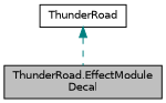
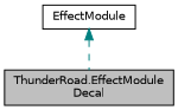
  digraph {
    node [color=black fontname=Helvetica fontsize=10 shape=record style=filled]
    n1 [fillcolor=grey75 fontcolor=black height=0.2 label="ThunderRoad.EffectModule\lDecal" width=0.4]
-   n2 [fillcolor=white height=0.2 label=ThunderRoad width=0.4]
+   n2 [fillcolor=white height=0.2 label=EffectModule width=0.4]
    n2 -> n1 [color=teal dir=back fontname=Helvetica fontsize=10 labelfontname=Helvetica labelfontsize=10 style=dashed]
  }
